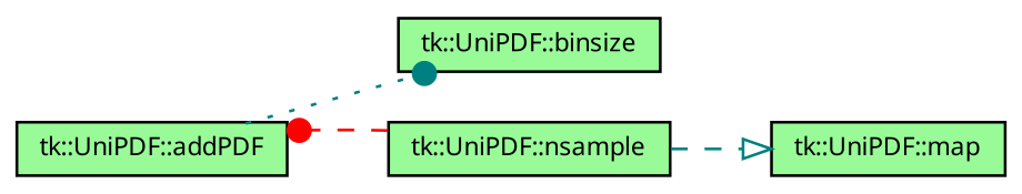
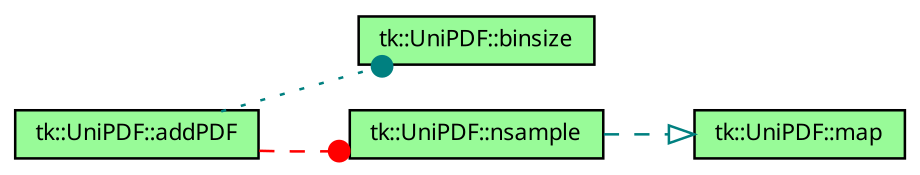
  digraph {
    rankdir=LR
    node [color=black fillcolor=palegreen fontname="sans-serif" fontsize=9 shape=record style=filled]
    edge [arrowhead=dot color=teal fontname="sans-serif" fontsize=9 labelfontname="sans-serif" labelfontsize=9 style=dashed]
    n1 [fontcolor=black height=0.2 label="tk::UniPDF::addPDF" width=0.4]
    n2 [height=0.2 label="tk::UniPDF::binsize" width=0.4]
    n3 [height=0.2 label="tk::UniPDF::nsample" width=0.4]
    n4 [height=0.2 label="tk::UniPDF::map" width=0.4]
    n1 -> n2 [style=dotted]
-   n3 -> n1 [color=red]
+   n1 -> n3 [color=red]
    n3 -> n4 [arrowhead=onormal]
  }
